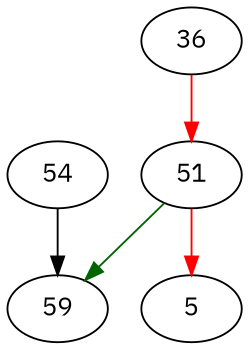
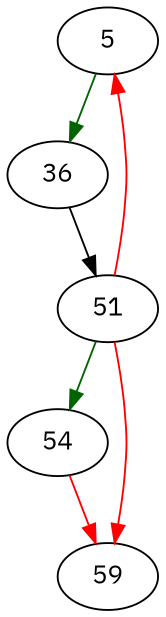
  strict digraph {
    fontname="IBM Plex Mono"
    node [fontname="IBM Plex Mono"]
    edge [fontname="IBM Plex Mono"]
    5 [entry=true]
    36
    51
    54
    n5 [label=59]
-   36 -> 51 [color=red]
+   5 -> 36 [color=darkgreen cond=true]
+   36 -> 51
    51 -> 5 [color=red cond=false]
-   51 -> n5 [color=darkgreen cond=false]
-   54 -> n5
+   51 -> 54 [color=darkgreen cond=true]
+   51 -> n5 [color=red cond=false]
+   54 -> n5 [color=red]
  }
